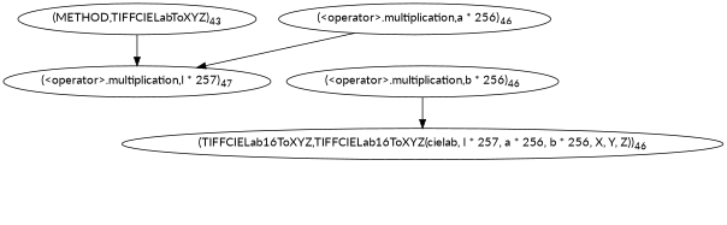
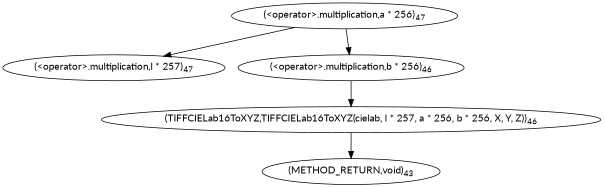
  digraph {
    fontname=Lato
    node [fontname=Lato]
    edge [fontname=Lato]
    n1 [label=<(TIFFCIELab16ToXYZ,TIFFCIELab16ToXYZ(cielab, l * 257, a * 256, b * 256, X, Y, Z))<SUB>46</SUB>>]
+   n2 [label=<(METHOD_RETURN,void)<SUB>43</SUB>>]
    n3 [label=<(&lt;operator&gt;.multiplication,l * 257)<SUB>47</SUB>>]
-   n4 [label=<(&lt;operator&gt;.multiplication,a * 256)<SUB>46</SUB>>]
+   n4 [label=<(&lt;operator&gt;.multiplication,a * 256)<SUB>47</SUB>>]
    n5 [label=<(&lt;operator&gt;.multiplication,b * 256)<SUB>46</SUB>>]
-   n6 [label=<(METHOD,TIFFCIELabToXYZ)<SUB>43</SUB>>]
+   n1 -> n2
    n4 -> n3
+   n4 -> n5
    n5 -> n1
-   n6 -> n3
  }
